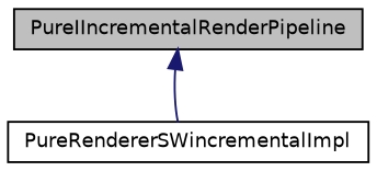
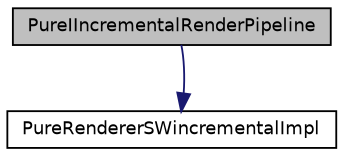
  digraph {
    node [color=black fontname=Helvetica fontsize=10 shape=record style=filled]
    n1 [fillcolor=grey75 fontcolor=black height=0.2 label=PureIIncrementalRenderPipeline width=0.4]
    n2 [fillcolor=white height=0.2 label=PureRendererSWincrementalImpl width=0.4]
-   n1 -> n2 [color=midnightblue dir=back fontname=Helvetica fontsize=10 labelfontname=Helvetica labelfontsize=10 style=solid]
+   n2 -> n1 [color=midnightblue dir=back fontname=Helvetica fontsize=10 labelfontname=Helvetica labelfontsize=10 style=solid]
  }
